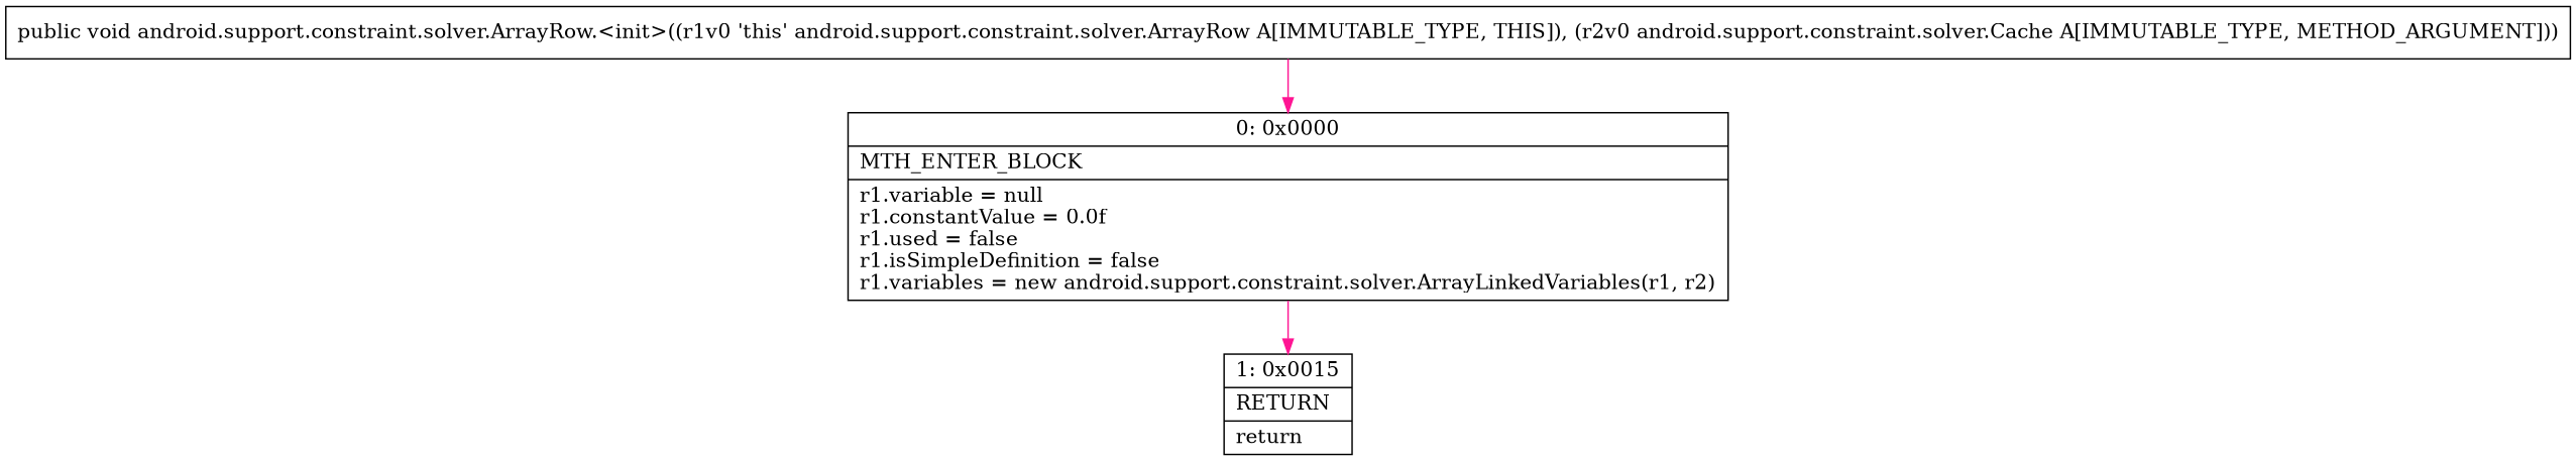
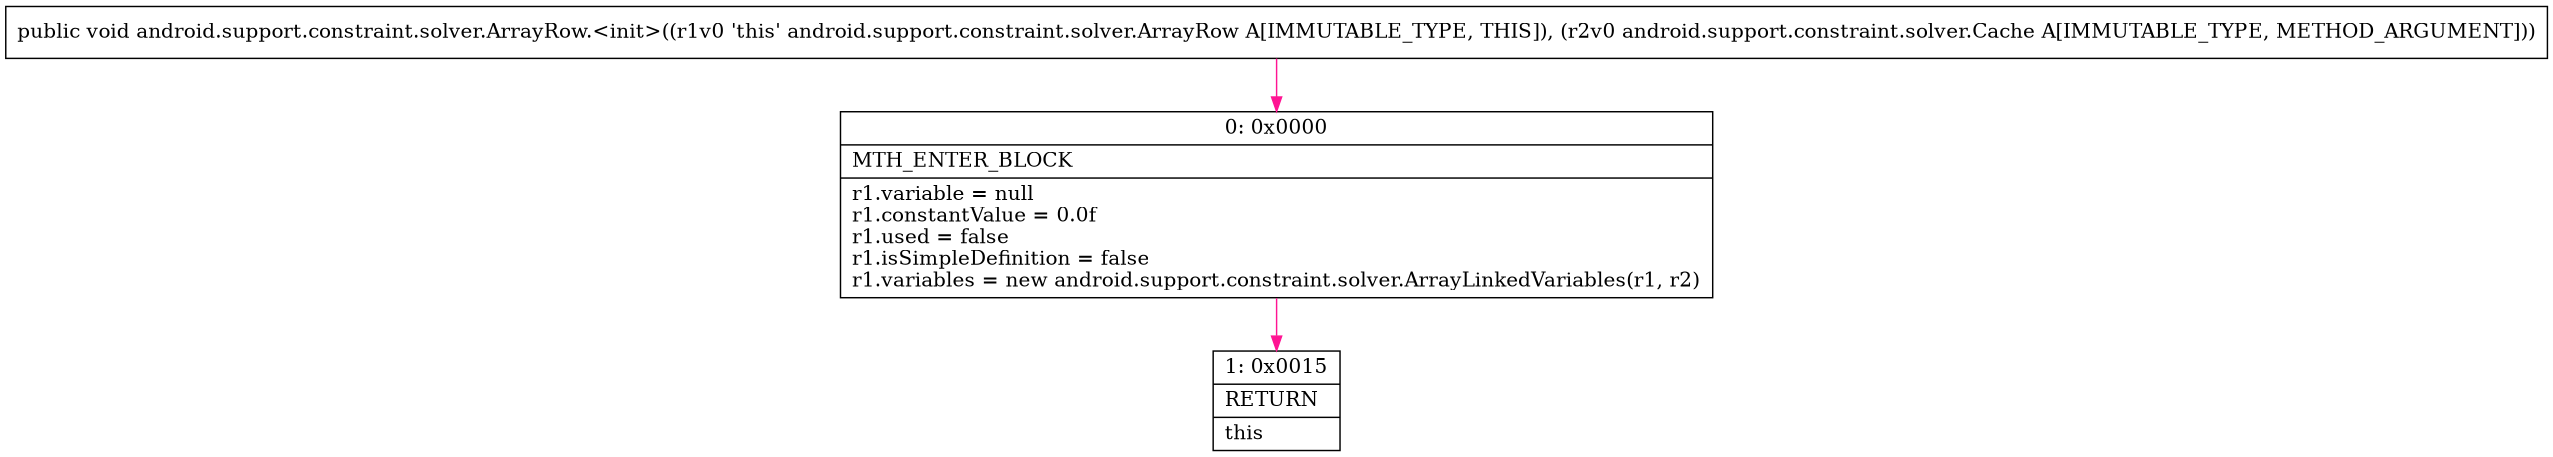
  digraph {
    node [shape=record]
    edge [color=deeppink]
    n1 [label="{0\:\ 0x0000|MTH_ENTER_BLOCK\l|r1.variable = null\lr1.constantValue = 0.0f\lr1.used = false\lr1.isSimpleDefinition = false\lr1.variables = new android.support.constraint.solver.ArrayLinkedVariables(r1, r2)\l}"]
-   n2 [label="{1\:\ 0x0015|RETURN\l|return\l}"]
+   n2 [label="{1\:\ 0x0015|RETURN\l|this\l}"]
    n3 [label="{public void android.support.constraint.solver.ArrayRow.\<init\>((r1v0 'this' android.support.constraint.solver.ArrayRow A[IMMUTABLE_TYPE, THIS]), (r2v0 android.support.constraint.solver.Cache A[IMMUTABLE_TYPE, METHOD_ARGUMENT])) }"]
    n1 -> n2
    n3 -> n1
  }
